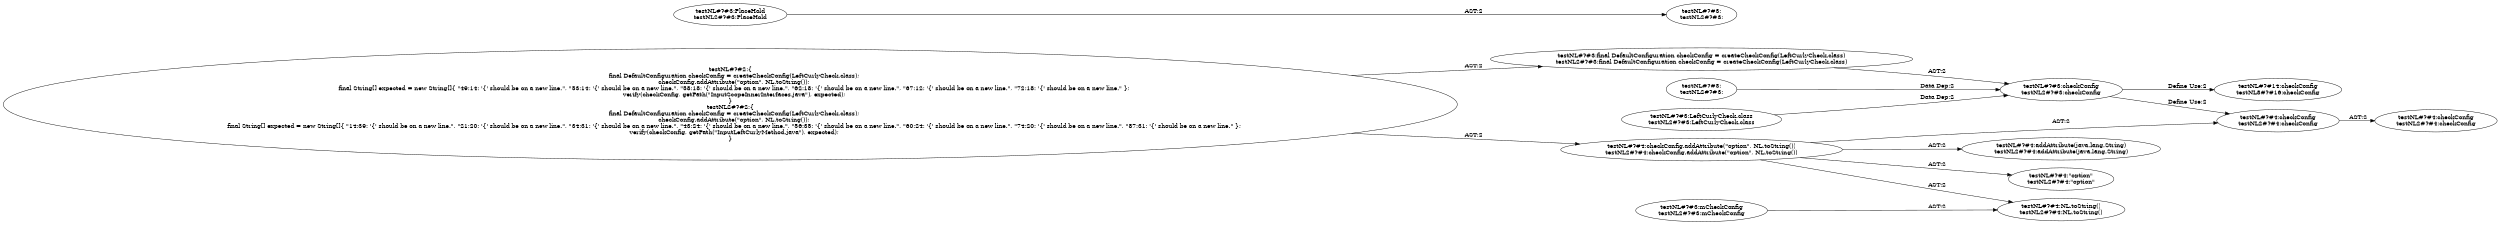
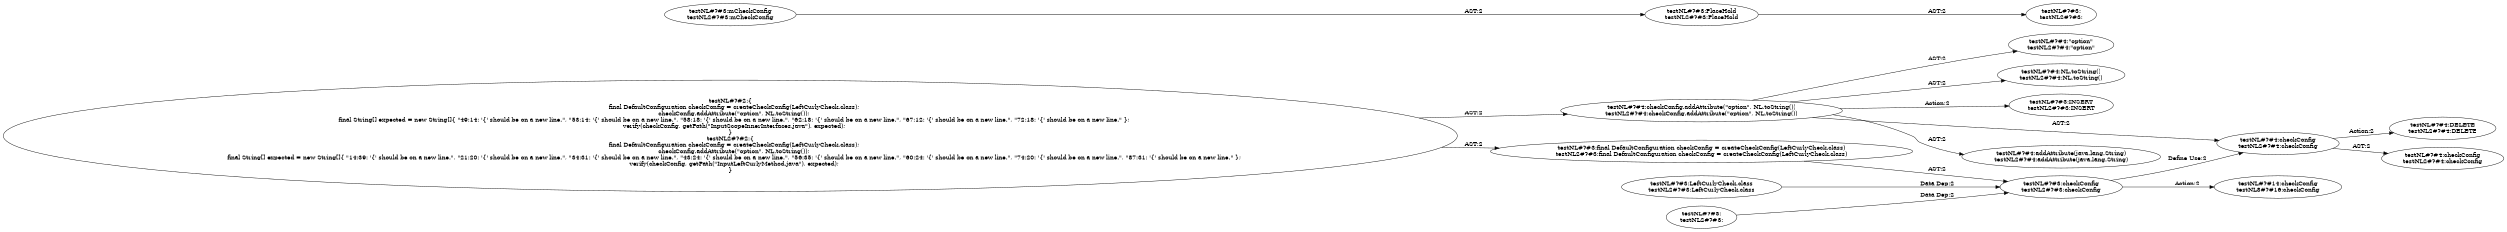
  digraph {
    rankdir=LR
    node [shape=ellipse]
+   n1 [label="testNL#?#4:DELETE\ntestNL2#?#4:DELETE"]
    n2 [label="testNL#?#4:checkConfig\ntestNL2#?#4:checkConfig"]
    n3 [label="testNL#?#4:checkConfig\ntestNL2#?#4:checkConfig"]
    n4 [label="testNL#?#3:checkConfig\ntestNL2#?#3:checkConfig"]
    n5 [label="testNL#?#14:checkConfig\ntestNL8#?#16:checkConfig"]
    n6 [label="testNL#?#3:final DefaultConfiguration checkConfig = createCheckConfig(LeftCurlyCheck.class)\ntestNL2#?#3:final DefaultConfiguration checkConfig = createCheckConfig(LeftCurlyCheck.class)"]
    n7 [label="testNL#?#3:\ntestNL2#?#3:"]
    n8 [label="testNL#?#3:LeftCurlyCheck.class\ntestNL2#?#3:LeftCurlyCheck.class"]
    n9 [label="testNL#?#4:checkConfig.addAttribute(\"option\", NL.toString())\ntestNL2#?#4:checkConfig.addAttribute(\"option\", NL.toString())"]
    n10 [label="testNL#?#4:addAttribute(java.lang.String)\ntestNL2#?#4:addAttribute(java.lang.String)"]
    n11 [label="testNL#?#4:\"option\"\ntestNL2#?#4:\"option\""]
    n12 [label="testNL#?#4:NL.toString()\ntestNL2#?#4:NL.toString()"]
+   n13 [label="testNL#?#3:INSERT\ntestNL2#?#3:INSERT"]
    n14 [label="testNL#?#2:\{\n    final DefaultConfiguration checkConfig = createCheckConfig(LeftCurlyCheck.class);\n    checkConfig.addAttribute(\"option\", NL.toString());\n    final String[] expected = new String[]\{ \"49:14: '\{' should be on a new line.\", \"53:14: '\{' should be on a new line.\", \"58:18: '\{' should be on a new line.\", \"62:18: '\{' should be on a new line.\", \"67:12: '\{' should be on a new line.\", \"72:18: '\{' should be on a new line.\" \};\n    verify(checkConfig, getPath(\"InputScopeInnerInterfaces.java\"), expected);\n\}\ntestNL2#?#2:\{\n    final DefaultConfiguration checkConfig = createCheckConfig(LeftCurlyCheck.class);\n    checkConfig.addAttribute(\"option\", NL.toString());\n    final String[] expected = new String[]\{ \"14:39: '\{' should be on a new line.\", \"21:20: '\{' should be on a new line.\", \"34:31: '\{' should be on a new line.\", \"43:24: '\{' should be on a new line.\", \"56:35: '\{' should be on a new line.\", \"60:24: '\{' should be on a new line.\", \"74:20: '\{' should be on a new line.\", \"87:31: '\{' should be on a new line.\" \};\n    verify(checkConfig, getPath(\"InputLeftCurlyMethod.java\"), expected);\n\}"]
    n15 [label="testNL#?#3:mCheckConfig\ntestNL2#?#3:mCheckConfig"]
    n16 [label="testNL#?#3:PlaceHold\ntestNL2#?#3:PlaceHold"]
    n17 [label="testNL#?#3:\ntestNL2#?#3:"]
+   n2 -> n1 [label="Action:2"]
    n2 -> n3 [label="AST:2"]
    n4 -> n2 [label="Define Use:2"]
-   n4 -> n5 [label="Define Use:2"]
+   n4 -> n5 [label="Action:2"]
    n6 -> n4 [label="AST:2"]
    n7 -> n4 [label="Data Dep:2"]
    n8 -> n4 [label="Data Dep:2"]
    n9 -> n2 [label="AST:2"]
    n9 -> n10 [label="AST:2"]
    n9 -> n11 [label="AST:2"]
    n9 -> n12 [label="AST:2"]
+   n9 -> n13 [label="Action:2"]
    n14 -> n6 [label="AST:2"]
    n14 -> n9 [label="AST:2"]
-   n15 -> n12 [label="AST:2"]
+   n15 -> n16 [label="AST:2"]
    n16 -> n17 [label="AST:2"]
  }
